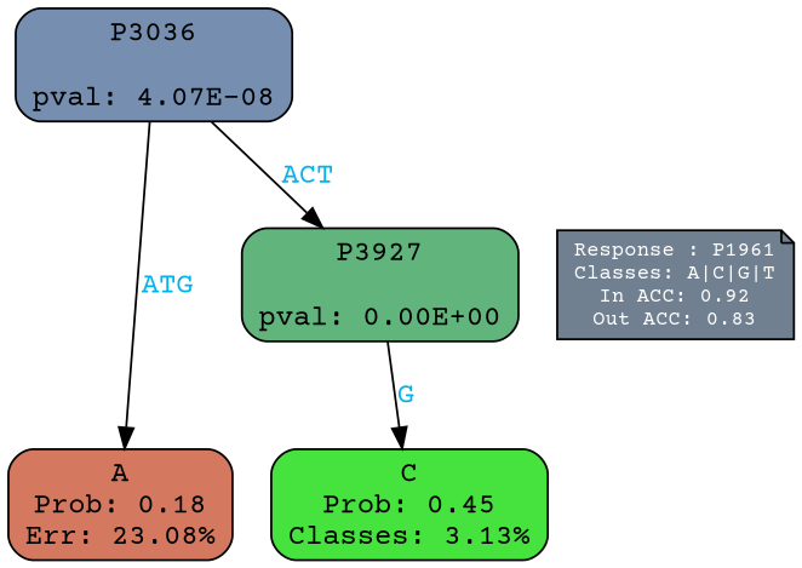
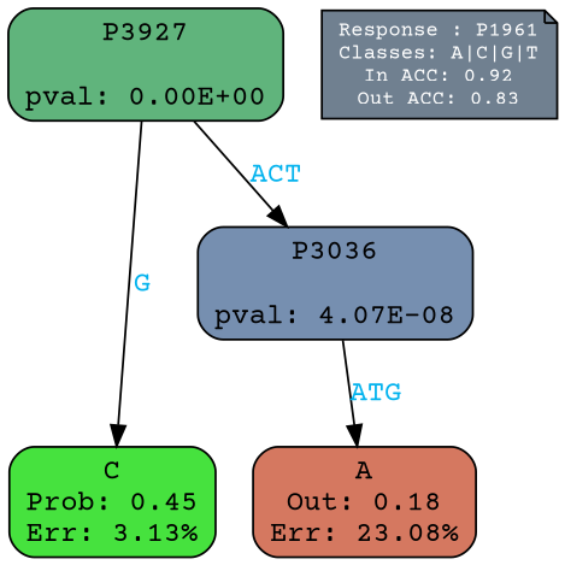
  digraph {
    fontname="Courier Prime"
    ranksep=equally
    splines=polylines
    node [color=black fontname="Courier Prime" shape=box style="filled, rounded"]
    edge [fontcolor=deepskyblue2 fontname="Courier Prime"]
-   n1 [fillcolor="#d57860" label="A\nProb: 0.18\nErr: 23.08%"]
-   n2 [fillcolor="#46e23e" label="C\nProb: 0.45\nClasses: 3.13%"]
+   n1 [fillcolor="#d57860" label="A\nOut: 0.18\nErr: 23.08%"]
+   n2 [fillcolor="#46e23e" label="C\nProb: 0.45\nErr: 3.13%"]
    n3 [align=left fillcolor=slategray fontcolor=white fontsize=10 label="Response : P1961\nClasses: A|C|G|T\nIn ACC: 0.92\nOut ACC: 0.83\n" shape=note style=filled]
    n4 [fillcolor="#60b47c" label="P3927\n\npval: 0.00E+00"]
    n5 [fillcolor="#768fb0" label="P3036\n\npval: 4.07E-08"]
    subgraph sub_1 {
      rank=same
      n1
      n2
    }
    subgraph sub_2 {
      rank=same
      n3
      n4
    }
    n4 -> n2 [label=G]
-   n5 -> n4 [label=ACT]
+   n4 -> n5 [label=ACT]
    n5 -> n1 [label=ATG]
  }
